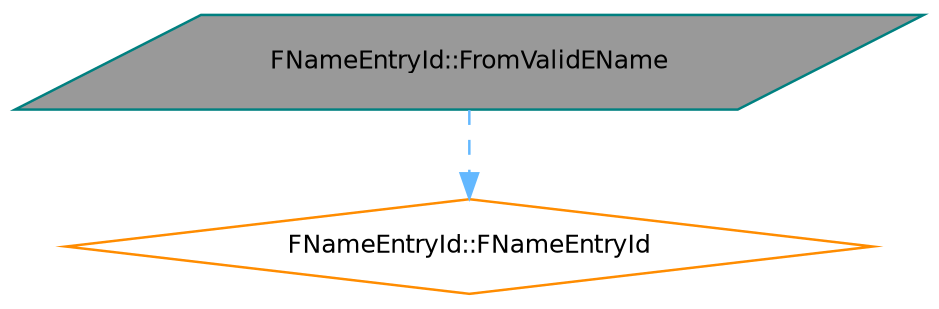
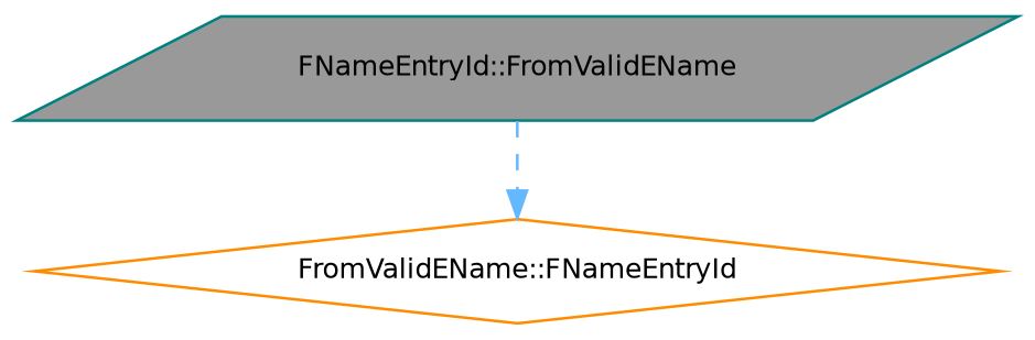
  digraph {
    rankdir=TB
    node [fontname=Helvetica fontsize=10 style=filled]
    n1 [color=teal fillcolor=grey60 fontcolor=black height=0.2 label="FNameEntryId::FromValidEName" shape=parallelogram width=0.4]
-   n2 [color=darkorange fillcolor=white height=0.2 label="FNameEntryId::FNameEntryId" shape=diamond width=0.4]
+   n2 [color=darkorange fillcolor=white height=0.2 label="FromValidEName::FNameEntryId" shape=diamond width=0.4]
    n1 -> n2 [color=steelblue1 fontname=Helvetica fontsize=10 labelfontname=Helvetica labelfontsize=10 style=dashed]
  }
